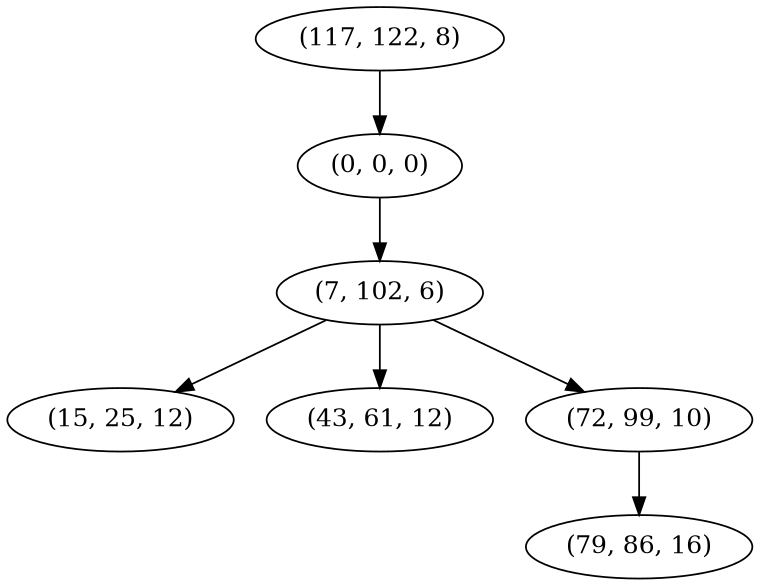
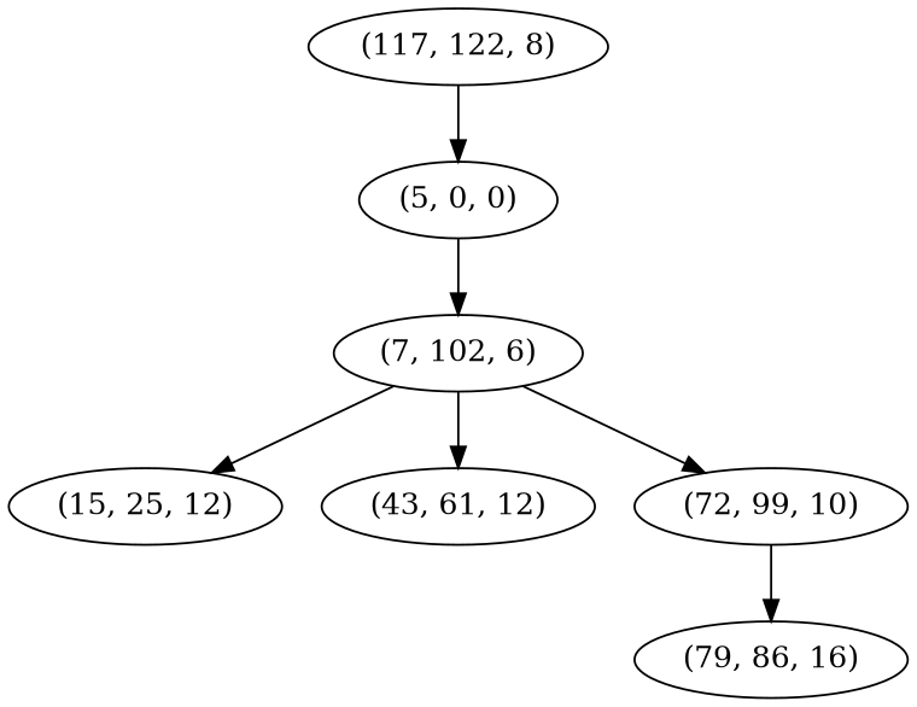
  digraph {
    n1 [label="(7, 102, 6)"]
-   "(0, 0, 0)"
+   "(0, 0, 0)" [label="(5, 0, 0)"]
    "(15, 25, 12)"
    "(43, 61, 12)"
    "(72, 99, 10)"
    "(117, 122, 8)"
    "(79, 86, 16)"
    n1 -> "(15, 25, 12)"
    n1 -> "(43, 61, 12)"
    n1 -> "(72, 99, 10)"
    "(0, 0, 0)" -> n1
    "(72, 99, 10)" -> "(79, 86, 16)"
    "(117, 122, 8)" -> "(0, 0, 0)"
  }
